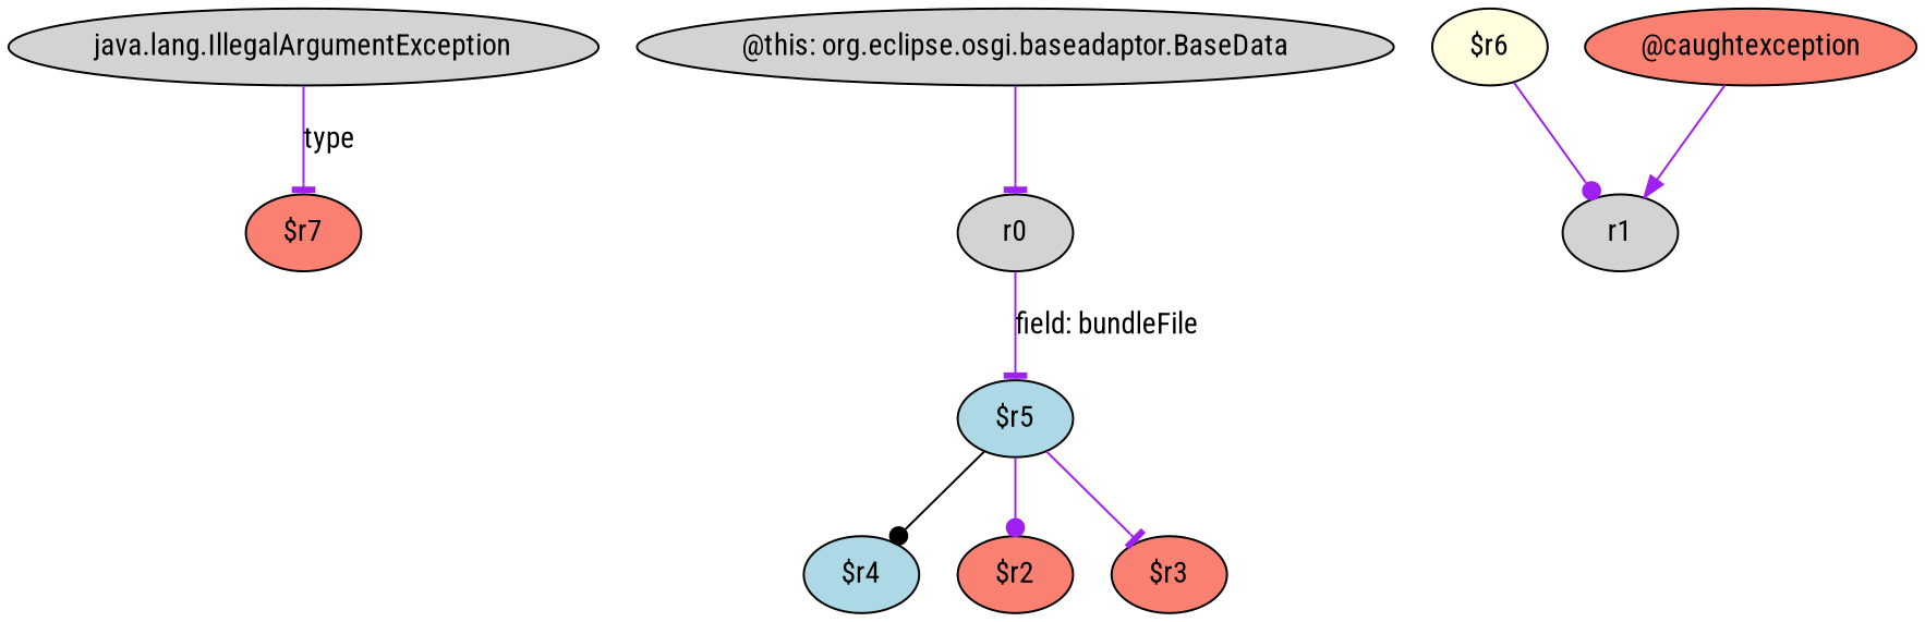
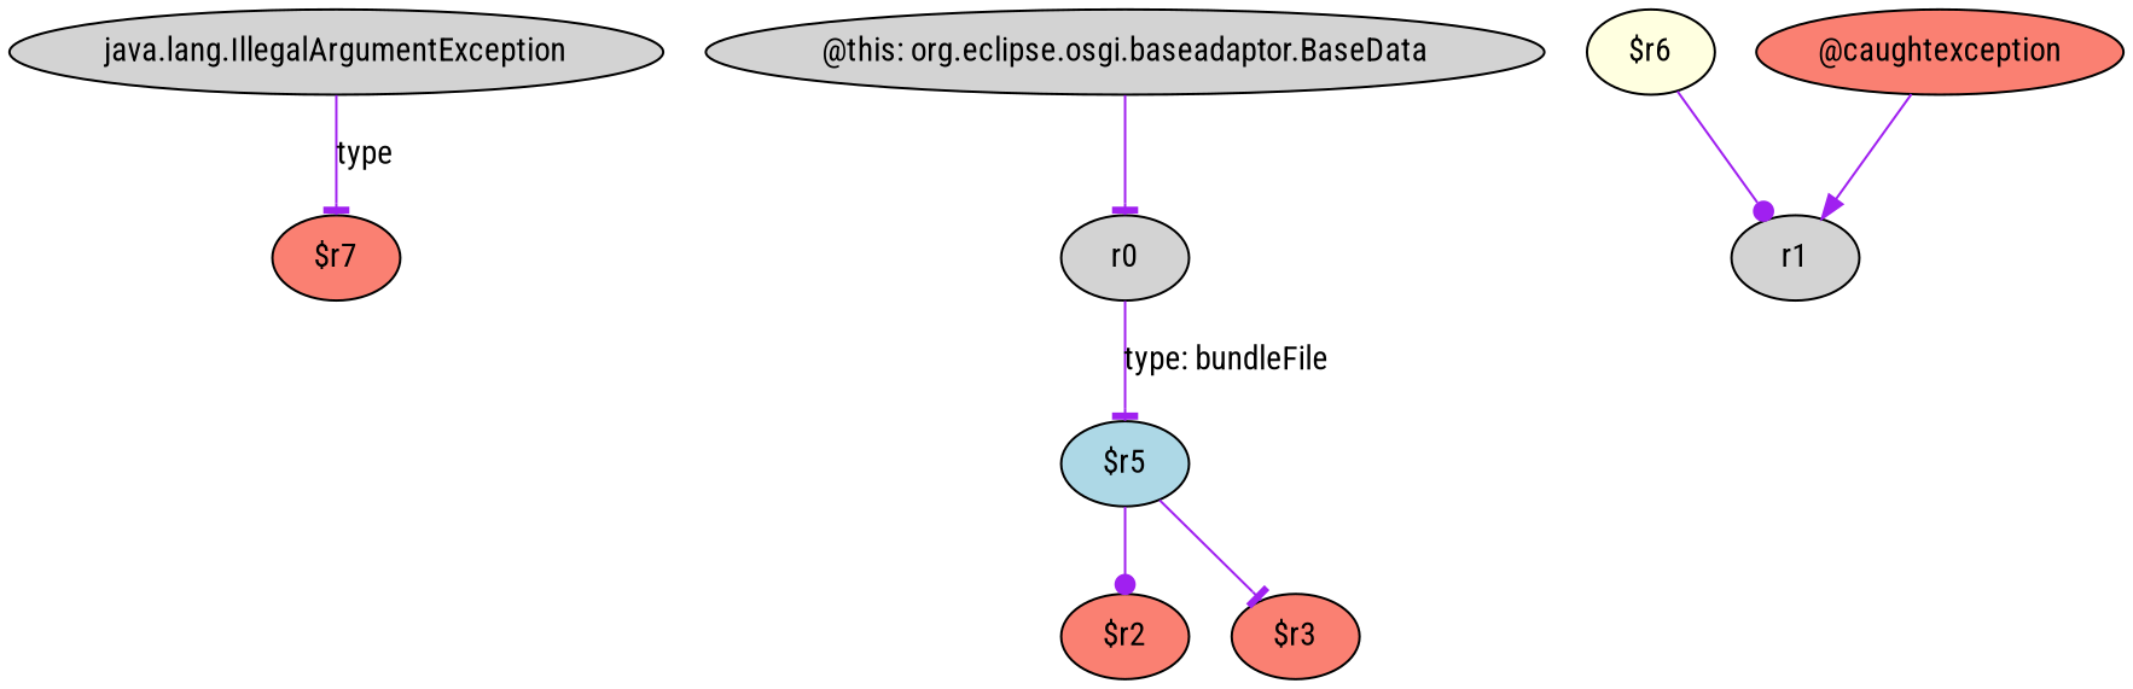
  digraph {
    fontname="Roboto Condensed"
    node [fillcolor=lightgrey fontname="Roboto Condensed" style=filled]
    edge [arrowhead=tee color=purple fontname="Roboto Condensed"]
    n1 [label="java.lang.IllegalArgumentException"]
    n2 [fillcolor=salmon label="$r7"]
    n3 [fillcolor=lightblue label="$r5"]
-   n4 [fillcolor=lightblue label="$r4"]
    n5 [fillcolor=salmon label="$r2"]
    n6 [fillcolor=salmon label="$r3"]
    n7 [label=r0]
    n8 [fillcolor=lightyellow label="$r6"]
    n9 [label=r1]
    n10 [fillcolor=salmon label="@caughtexception"]
    n11 [label="@this: org.eclipse.osgi.baseadaptor.BaseData"]
    n1 -> n2 [label=type]
-   n3 -> n4 [arrowhead=dot color=black]
    n3 -> n5 [arrowhead=dot]
    n3 -> n6
-   n7 -> n3 [label="field: bundleFile"]
+   n7 -> n3 [label="type: bundleFile"]
    n8 -> n9 [arrowhead=dot]
    n10 -> n9 [arrowhead=normal]
    n11 -> n7
  }
